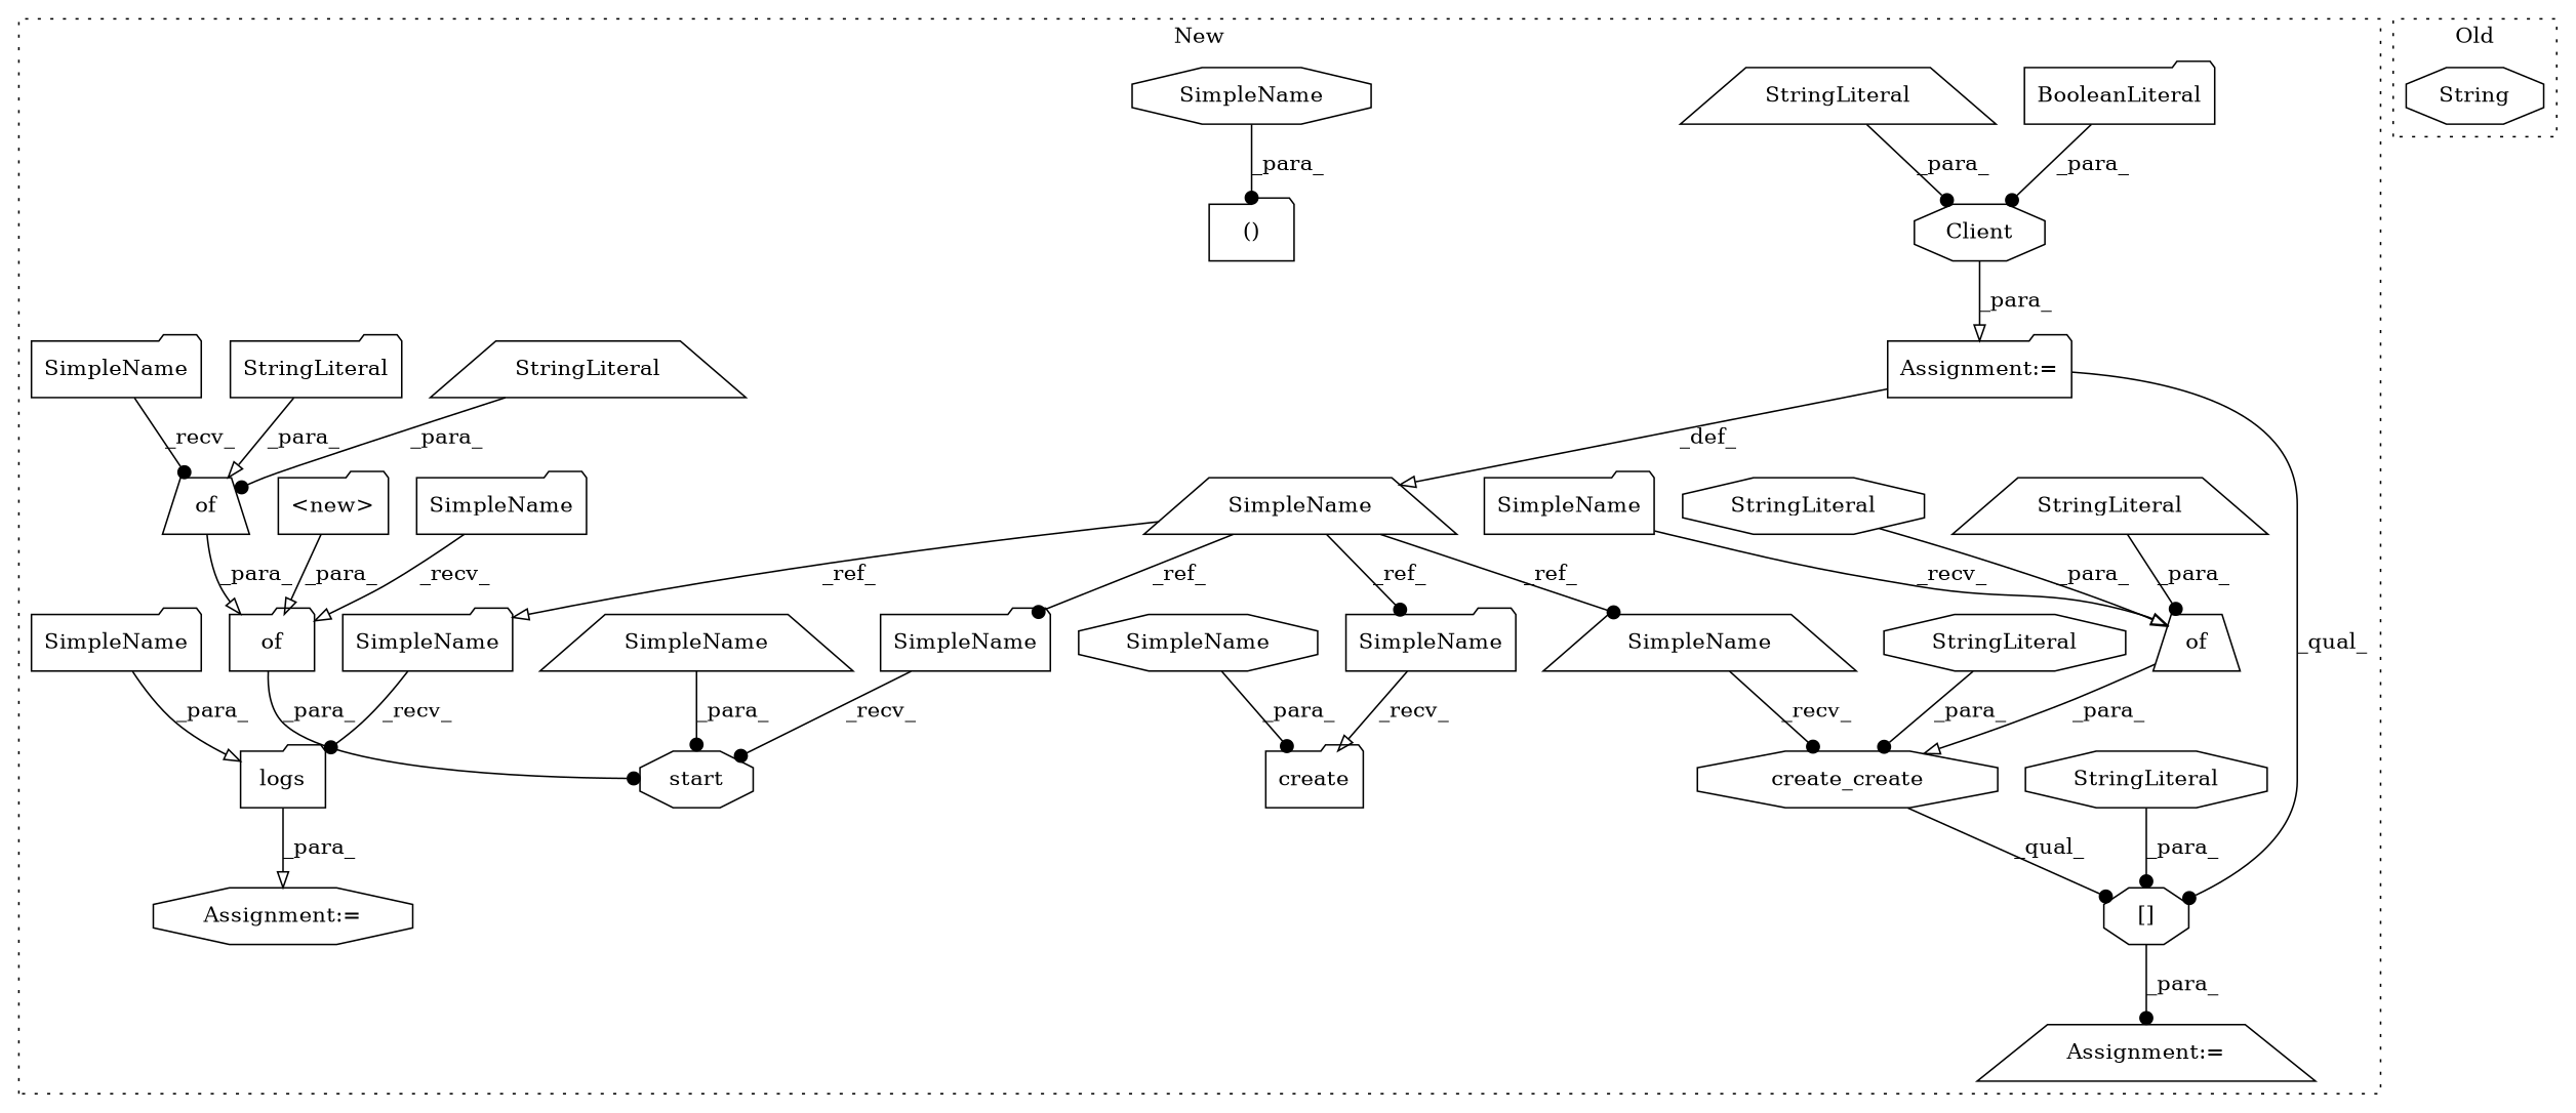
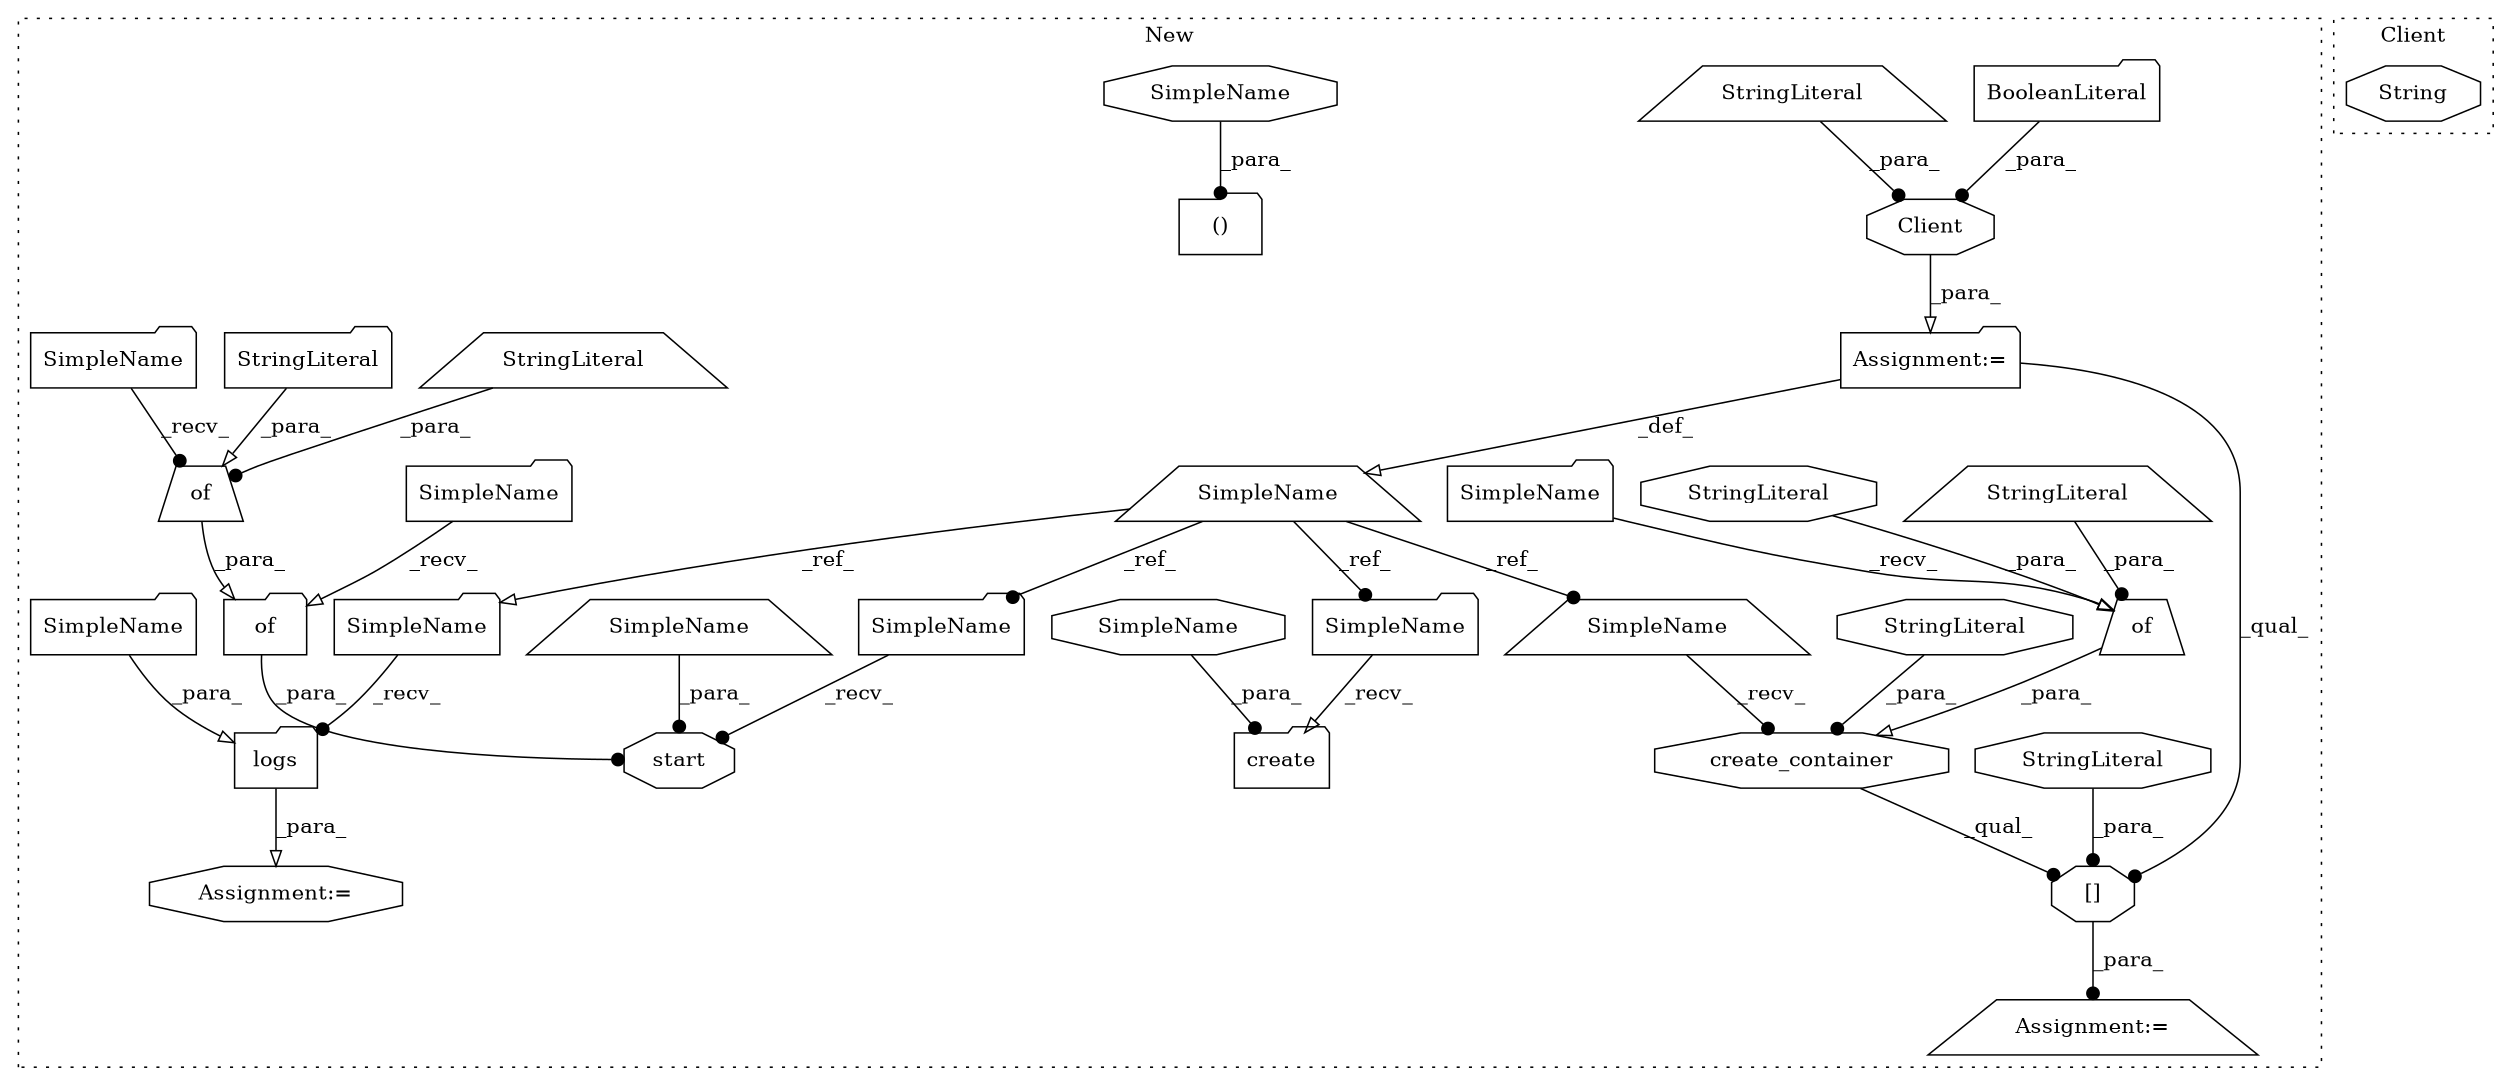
  digraph {
    node [a=42 l=7 shape=folder]
    edge [arrowhead=dot]
    n1 [a=32 l="7,1" label=Client s="3191,3226" shape=octagon]
-   n2 [a=32 l="17,1" label=create_create s="3285,3355" shape=octagon]
+   n2 [a=32 l="17,1" label=create_container s="3285,3355" shape=octagon]
    n3 [a=32 l="3,1" label=of s="3324,3354" shape=trapezium]
    n4 [a=32 l="3,1" label=of s="3395,3492"]
-   n5 [a=14 l=19 label="<new>" s=3450]
    n6 [a=32 l="3,1" label=of s="3474,3491" shape=trapezium]
    n7 [a=2 l="79,1" label="[]" s="3278,3361" shape=octagon]
    n8 [a=45 l=4 label=StringLiteral s=3357 shape=octagon]
    n9 [a=45 l=17 label=StringLiteral s=3302 shape=octagon]
    n10 [a=45 l=2 label=StringLiteral s=3341 shape=trapezium]
    n11 [a=45 label=StringLiteral s=3344 shape=octagon]
    n12 [a=45 l=6 label=StringLiteral s=3477 shape=trapezium]
    n13 [a=45 l=28 label=StringLiteral s=3198 shape=trapezium]
    n14 [a=45 label=StringLiteral s=3484]
    n15 [a=7 l=2 label="Assignment:=" s=3276 shape=trapezium]
    n16 [a=7 l=1 label="Assignment:=" s=3190]
    n17 [a=32 l="5,1" label=create s="3509,3521"]
    n18 [a=32 l="6,1" label=start s="3377,3493" shape=octagon]
    n19 [a=106 l=34 label="()" s=3242]
    n20 [l=6 label=SimpleName s=3184 shape=trapezium]
    n21 [a=7 l=1 label="Assignment:=" s=3576 shape=octagon]
    n22 [a=32 l="5,1" label=logs s="3584,3601"]
    n23 [a=9 l=4 label=BooleanLiteral s=3597]
    n24 [l=6 label=SimpleName s=3278 shape=trapezium]
    n25 [l=6 label=SimpleName s=3577]
    n26 [l=6 label=SimpleName s=3502]
    n27 [l=6 label=SimpleName s=3370]
    n28 [label=SimpleName s=3383 shape=trapezium]
    n29 [label=SimpleName s=3269 shape=octagon]
    n30 [label=SimpleName s=3514 shape=octagon]
    n31 [label=SimpleName s=3589]
    n32 [l=3 label=SimpleName s=3391]
    n33 [l=3 label=SimpleName s=3320]
    n34 [l=3 label=SimpleName s=3470]
    n35 [a=32 l="7,1" label=String s="3233,3246" shape=octagon]
    subgraph cluster_1 {
      label=New
      style=dotted
      n1
      n2
      n3
      n4
-     n5
      n6
      n7
      n8
      n9
      n10
      n11
      n12
      n13
      n14
      n15
      n16
      n17
      n18
      n19
      n20
      n21
      n22
      n23
      n24
      n25
      n26
      n27
      n28
      n29
      n30
      n31
      n32
      n33
      n34
    }
    subgraph cluster_2 {
-     label=Old
+     label=Client
      style=dotted
      n35
    }
    n1 -> n16 [arrowhead=onormal label=_para_]
    n2 -> n7 [label=_qual_]
    n3 -> n2 [arrowhead=onormal label=_para_]
    n4 -> n18 [label=_para_]
-   n5 -> n4 [arrowhead=onormal label=_para_]
    n6 -> n4 [arrowhead=onormal label=_para_]
    n7 -> n15 [label=_para_]
    n8 -> n7 [label=_para_]
    n9 -> n2 [label=_para_]
    n10 -> n3 [label=_para_]
    n11 -> n3 [arrowhead=onormal label=_para_]
    n12 -> n6 [label=_para_]
    n13 -> n1 [label=_para_]
    n14 -> n6 [arrowhead=onormal label=_para_]
    n16 -> n7 [label=_qual_]
    n16 -> n20 [arrowhead=onormal label=_def_]
    n20 -> n24 [label=_ref_]
    n20 -> n25 [arrowhead=onormal label=_ref_]
    n20 -> n26 [label=_ref_]
    n20 -> n27 [label=_ref_]
    n22 -> n21 [arrowhead=onormal label=_para_]
    n23 -> n1 [label=_para_]
    n24 -> n2 [label=_recv_]
    n25 -> n22 [label=_recv_]
    n26 -> n17 [arrowhead=onormal label=_recv_]
    n27 -> n18 [label=_recv_]
    n28 -> n18 [label=_para_]
    n29 -> n19 [label=_para_]
    n30 -> n17 [label=_para_]
    n31 -> n22 [arrowhead=onormal label=_para_]
    n32 -> n4 [arrowhead=onormal label=_recv_]
    n33 -> n3 [arrowhead=onormal label=_recv_]
    n34 -> n6 [label=_recv_]
  }
